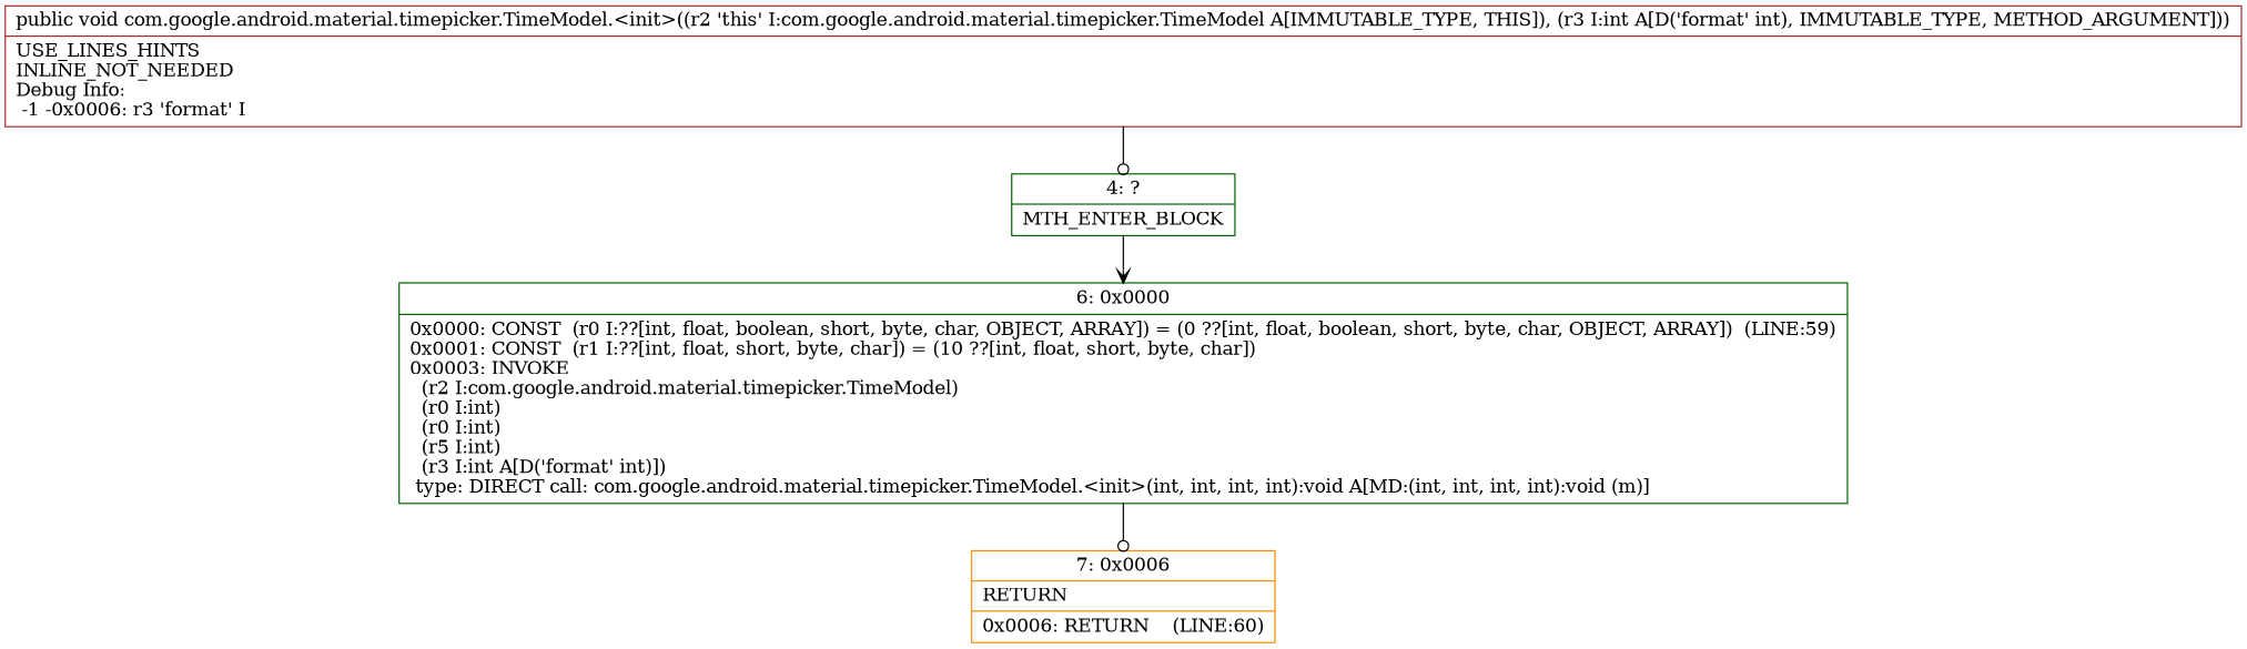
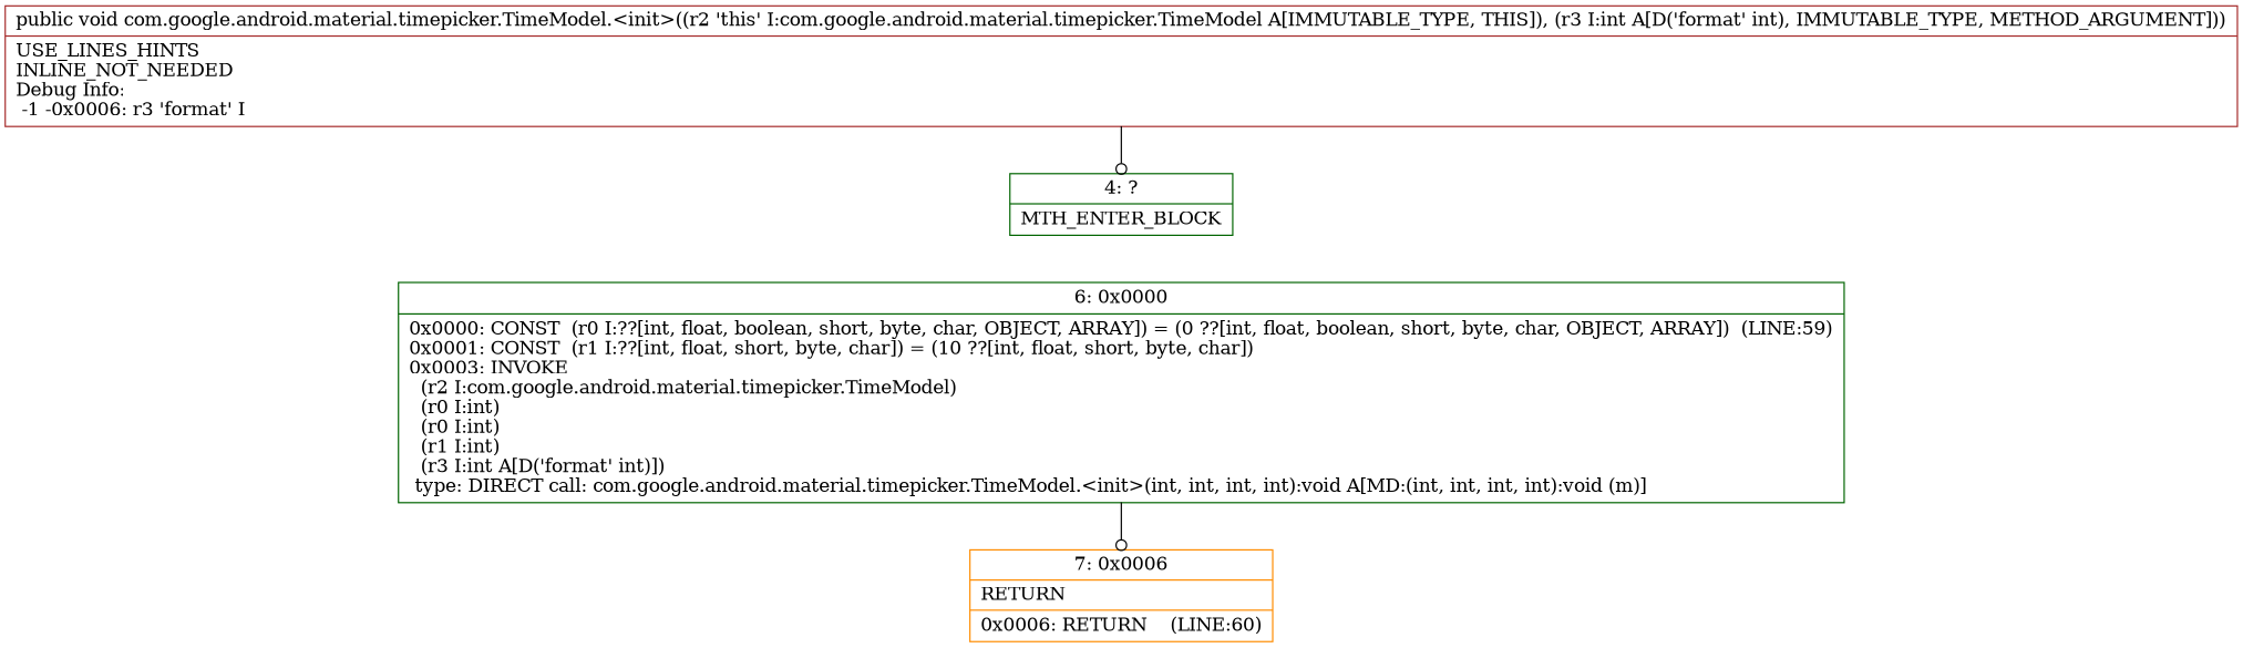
  digraph {
    node [color=darkgreen shape=record]
    edge [arrowhead=odot]
    n1 [label="{4\:\ ?|MTH_ENTER_BLOCK\l}"]
-   n2 [label="{6\:\ 0x0000|0x0000: CONST  (r0 I:??[int, float, boolean, short, byte, char, OBJECT, ARRAY]) = (0 ??[int, float, boolean, short, byte, char, OBJECT, ARRAY])  (LINE:59)\l0x0001: CONST  (r1 I:??[int, float, short, byte, char]) = (10 ??[int, float, short, byte, char]) \l0x0003: INVOKE  \l  (r2 I:com.google.android.material.timepicker.TimeModel)\l  (r0 I:int)\l  (r0 I:int)\l  (r5 I:int)\l  (r3 I:int A[D('format' int)])\l type: DIRECT call: com.google.android.material.timepicker.TimeModel.\<init\>(int, int, int, int):void A[MD:(int, int, int, int):void (m)]\l}"]
+   n2 [label="{6\:\ 0x0000|0x0000: CONST  (r0 I:??[int, float, boolean, short, byte, char, OBJECT, ARRAY]) = (0 ??[int, float, boolean, short, byte, char, OBJECT, ARRAY])  (LINE:59)\l0x0001: CONST  (r1 I:??[int, float, short, byte, char]) = (10 ??[int, float, short, byte, char]) \l0x0003: INVOKE  \l  (r2 I:com.google.android.material.timepicker.TimeModel)\l  (r0 I:int)\l  (r0 I:int)\l  (r1 I:int)\l  (r3 I:int A[D('format' int)])\l type: DIRECT call: com.google.android.material.timepicker.TimeModel.\<init\>(int, int, int, int):void A[MD:(int, int, int, int):void (m)]\l}"]
    n3 [color=darkorange label="{7\:\ 0x0006|RETURN\l|0x0006: RETURN    (LINE:60)\l}"]
    n4 [color=brown label="{public void com.google.android.material.timepicker.TimeModel.\<init\>((r2 'this' I:com.google.android.material.timepicker.TimeModel A[IMMUTABLE_TYPE, THIS]), (r3 I:int A[D('format' int), IMMUTABLE_TYPE, METHOD_ARGUMENT]))  | USE_LINES_HINTS\lINLINE_NOT_NEEDED\lDebug Info:\l  \-1 \-0x0006: r3 'format' I\l}"]
-   n1 -> n2 [arrowhead=vee]
    n2 -> n3
    n4 -> n1
  }
